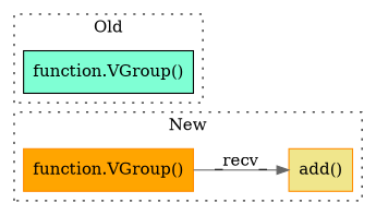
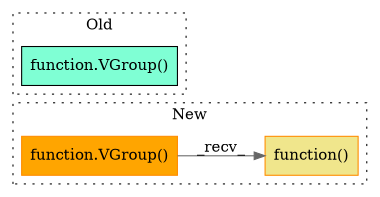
  digraph {
    rankdir=LR
    node [a=75 shape=box style=filled color=darkorange]
    n1 [l=8 label="function.VGroup()" s=1459 fillcolor=orange]
-   n2 [l="13,1" label="add()" s="1971,1991" fillcolor=khaki]
+   n2 [l="13,1" label="function()" s="1971,1991" fillcolor=khaki]
    n3 [l="20,10" label="function.VGroup()" s="815,867" fillcolor=aquamarine color=black]
    subgraph cluster_1 {
      label=New
      style=dotted
      n1
      n2
    }
    subgraph cluster_2 {
      label=Old
      style=dotted
      n3
    }
    n1 -> n2 [label=_recv_ color=gray40 style=solid]
  }
